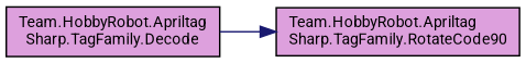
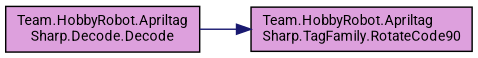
  digraph {
    rankdir=LR
    fontname=Roboto
    node [color=black fillcolor=plum fontname=Roboto fontsize=10 shape=record style=filled]
-   n1 [fontcolor=black height=0.2 label="Team.HobbyRobot.Apriltag\lSharp.TagFamily.Decode" width=0.4]
+   n1 [fontcolor=black height=0.2 label="Team.HobbyRobot.Apriltag\lSharp.Decode.Decode" width=0.4]
    n2 [height=0.2 label="Team.HobbyRobot.Apriltag\lSharp.TagFamily.RotateCode90" width=0.4]
    n1 -> n2 [color=midnightblue fontname=Roboto fontsize=10 labelfontname=Helvetica labelfontsize=10 style=solid]
  }
